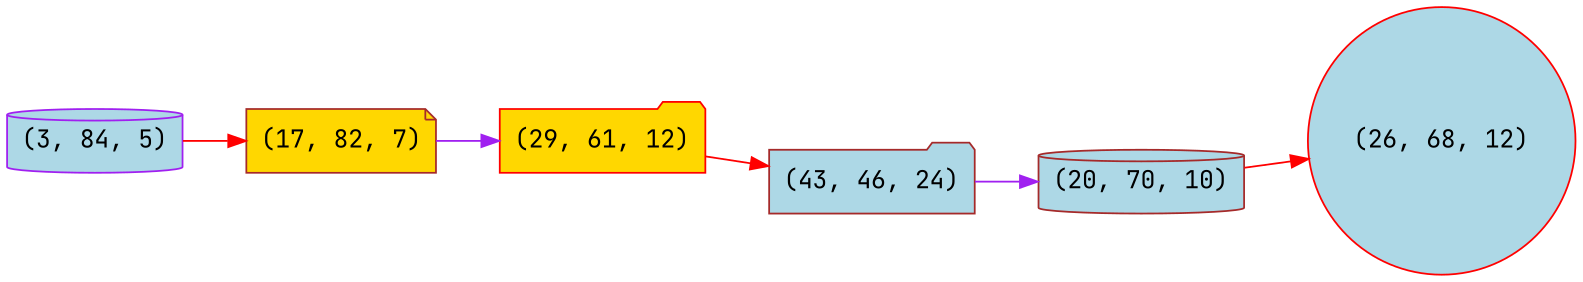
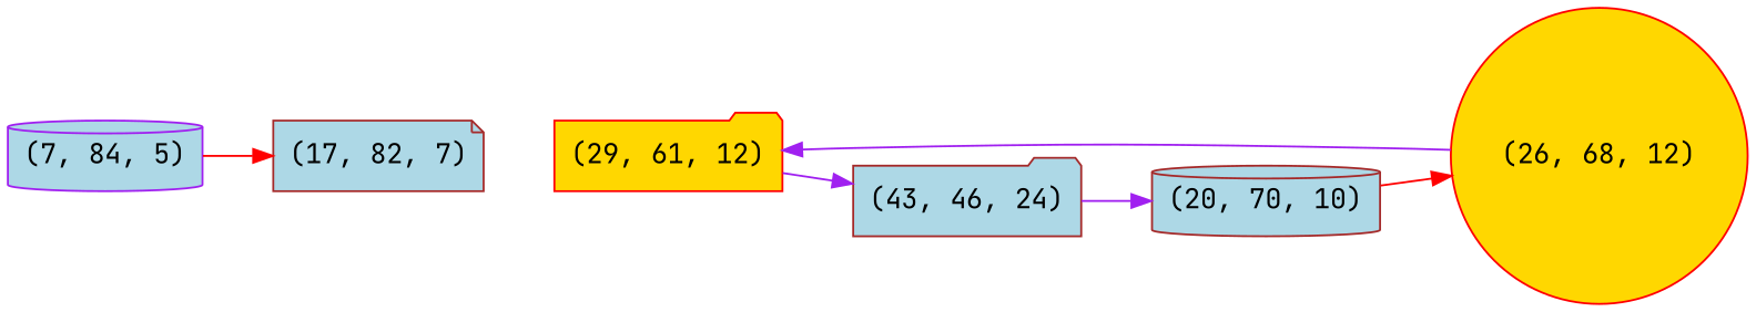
  digraph {
    fontname="JetBrains Mono"
    rankdir=LR
    node [color=brown fillcolor=lightblue fontname="JetBrains Mono" shape=cylinder style=filled]
    edge [color=purple fontname="JetBrains Mono"]
-   "(7, 84, 5)" [color=purple label="(3, 84, 5)"]
-   "(17, 82, 7)" [fillcolor=gold shape=note]
-   "(26, 68, 12)" [color=red shape=circle]
+   "(7, 84, 5)" [color=purple]
+   "(17, 82, 7)" [shape=note]
+   "(26, 68, 12)" [color=red fillcolor=gold shape=circle]
    "(20, 70, 10)"
    n5 [color=red fillcolor=gold label="(29, 61, 12)" shape=folder]
    "(43, 46, 24)" [shape=folder]
    "(7, 84, 5)" -> "(17, 82, 7)" [color=red]
-   "(17, 82, 7)" -> n5
+   "(26, 68, 12)" -> n5
    "(20, 70, 10)" -> "(26, 68, 12)" [color=red]
-   n5 -> "(43, 46, 24)" [color=red]
+   n5 -> "(43, 46, 24)"
    "(43, 46, 24)" -> "(20, 70, 10)"
  }
